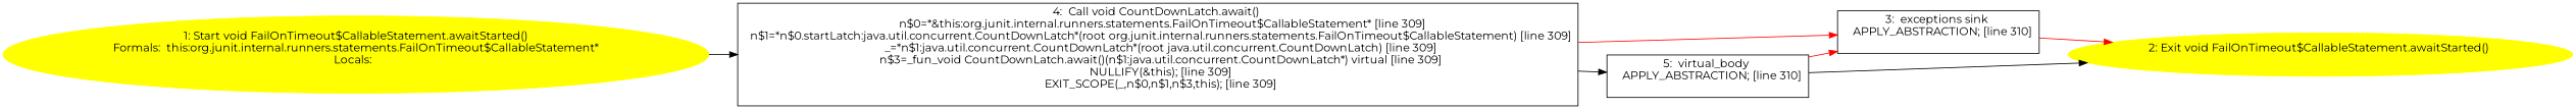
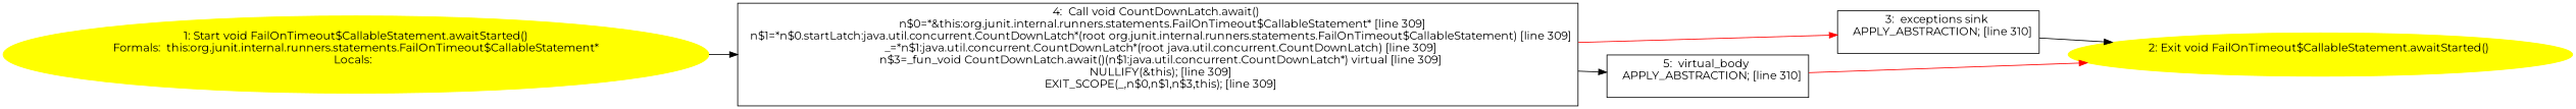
  digraph {
    fontname=Montserrat
    rankdir=LR
    node [fontname=Montserrat shape=box]
    edge [fontname=Montserrat]
    n1 [color=yellow label="1: Start void FailOnTimeout$CallableStatement.awaitStarted()\nFormals:  this:org.junit.internal.runners.statements.FailOnTimeout$CallableStatement*\nLocals:  \n  " style=filled shape=""]
    n2 [label="4:  Call void CountDownLatch.await() \n   n$0=*&this:org.junit.internal.runners.statements.FailOnTimeout$CallableStatement* [line 309]\n  n$1=*n$0.startLatch:java.util.concurrent.CountDownLatch*(root org.junit.internal.runners.statements.FailOnTimeout$CallableStatement) [line 309]\n  _=*n$1:java.util.concurrent.CountDownLatch*(root java.util.concurrent.CountDownLatch) [line 309]\n  n$3=_fun_void CountDownLatch.await()(n$1:java.util.concurrent.CountDownLatch*) virtual [line 309]\n  NULLIFY(&this); [line 309]\n  EXIT_SCOPE(_,n$0,n$1,n$3,this); [line 309]\n "]
    n3 [label="3:  exceptions sink \n   APPLY_ABSTRACTION; [line 310]\n "]
    n4 [label="5:  virtual_body \n   APPLY_ABSTRACTION; [line 310]\n "]
    n5 [color=yellow label="2: Exit void FailOnTimeout$CallableStatement.awaitStarted() \n  " style=filled shape=""]
    n1 -> n2
    n2 -> n3 [color=red]
    n2 -> n4
-   n3 -> n5 [color=red]
-   n4 -> n3 [color=red]
-   n4 -> n5
+   n3 -> n5
+   n4 -> n5 [color=red]
  }
